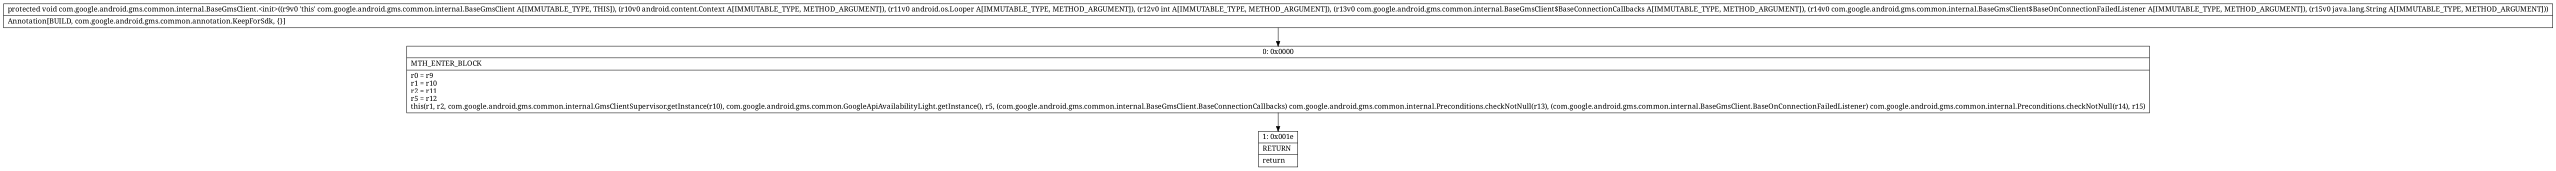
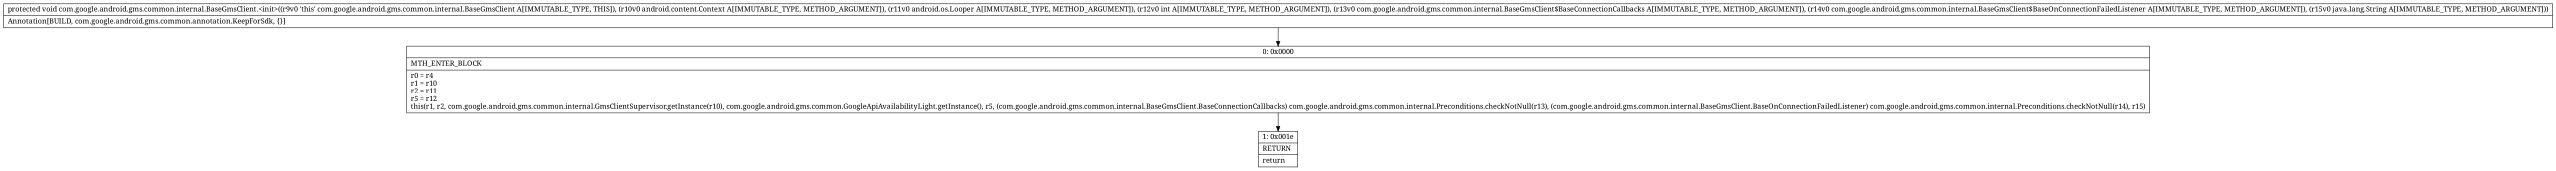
  digraph {
    fontname="Noto Serif"
    node [shape=record fontname="Noto Serif"]
    edge [fontname="Noto Serif"]
-   n1 [label="{0\:\ 0x0000|MTH_ENTER_BLOCK\l|r0 = r9\lr1 = r10\lr2 = r11\lr5 = r12\lthis(r1, r2, com.google.android.gms.common.internal.GmsClientSupervisor.getInstance(r10), com.google.android.gms.common.GoogleApiAvailabilityLight.getInstance(), r5, (com.google.android.gms.common.internal.BaseGmsClient.BaseConnectionCallbacks) com.google.android.gms.common.internal.Preconditions.checkNotNull(r13), (com.google.android.gms.common.internal.BaseGmsClient.BaseOnConnectionFailedListener) com.google.android.gms.common.internal.Preconditions.checkNotNull(r14), r15)\l}"]
+   n1 [label="{0\:\ 0x0000|MTH_ENTER_BLOCK\l|r0 = r4\lr1 = r10\lr2 = r11\lr5 = r12\lthis(r1, r2, com.google.android.gms.common.internal.GmsClientSupervisor.getInstance(r10), com.google.android.gms.common.GoogleApiAvailabilityLight.getInstance(), r5, (com.google.android.gms.common.internal.BaseGmsClient.BaseConnectionCallbacks) com.google.android.gms.common.internal.Preconditions.checkNotNull(r13), (com.google.android.gms.common.internal.BaseGmsClient.BaseOnConnectionFailedListener) com.google.android.gms.common.internal.Preconditions.checkNotNull(r14), r15)\l}"]
    n2 [label="{1\:\ 0x001e|RETURN\l|return\l}"]
    n3 [label="{protected void com.google.android.gms.common.internal.BaseGmsClient.\<init\>((r9v0 'this' com.google.android.gms.common.internal.BaseGmsClient A[IMMUTABLE_TYPE, THIS]), (r10v0 android.content.Context A[IMMUTABLE_TYPE, METHOD_ARGUMENT]), (r11v0 android.os.Looper A[IMMUTABLE_TYPE, METHOD_ARGUMENT]), (r12v0 int A[IMMUTABLE_TYPE, METHOD_ARGUMENT]), (r13v0 com.google.android.gms.common.internal.BaseGmsClient$BaseConnectionCallbacks A[IMMUTABLE_TYPE, METHOD_ARGUMENT]), (r14v0 com.google.android.gms.common.internal.BaseGmsClient$BaseOnConnectionFailedListener A[IMMUTABLE_TYPE, METHOD_ARGUMENT]), (r15v0 java.lang.String A[IMMUTABLE_TYPE, METHOD_ARGUMENT]))  | Annotation[BUILD, com.google.android.gms.common.annotation.KeepForSdk, \{\}]\l}"]
    n1 -> n2
    n3 -> n1
  }
